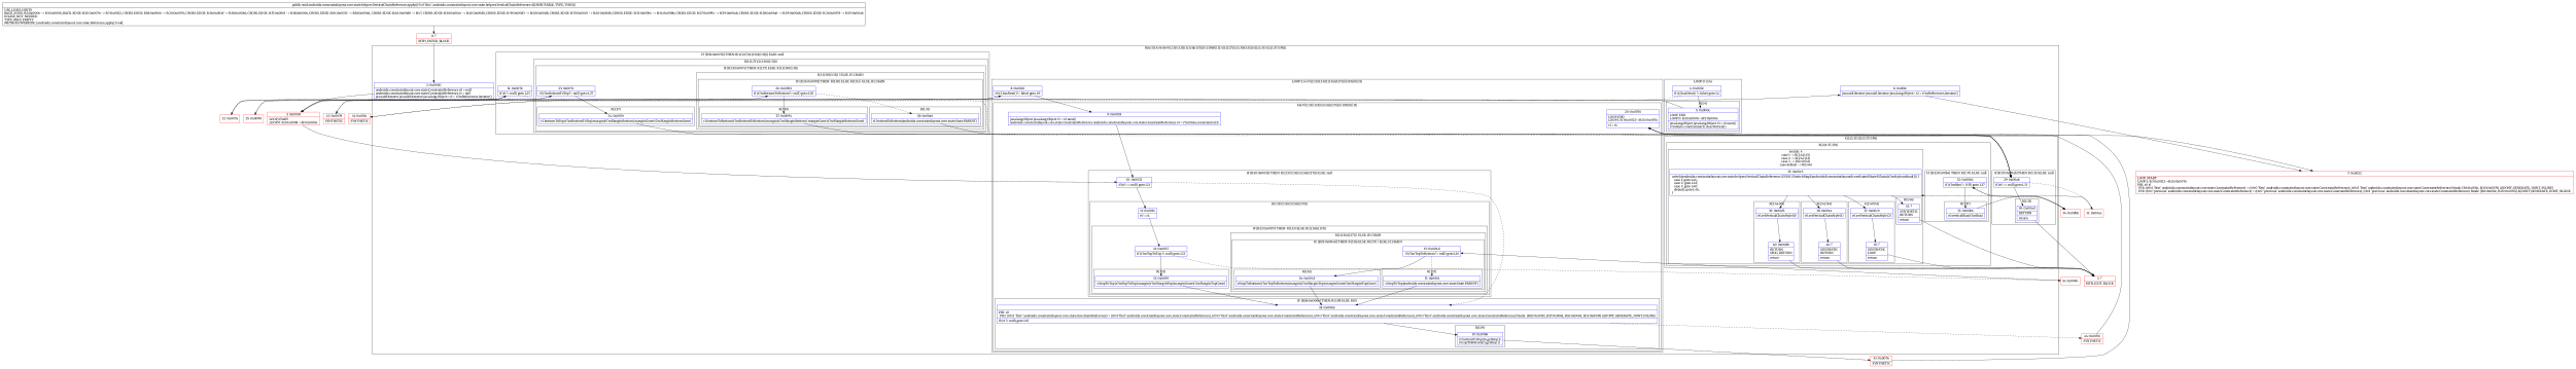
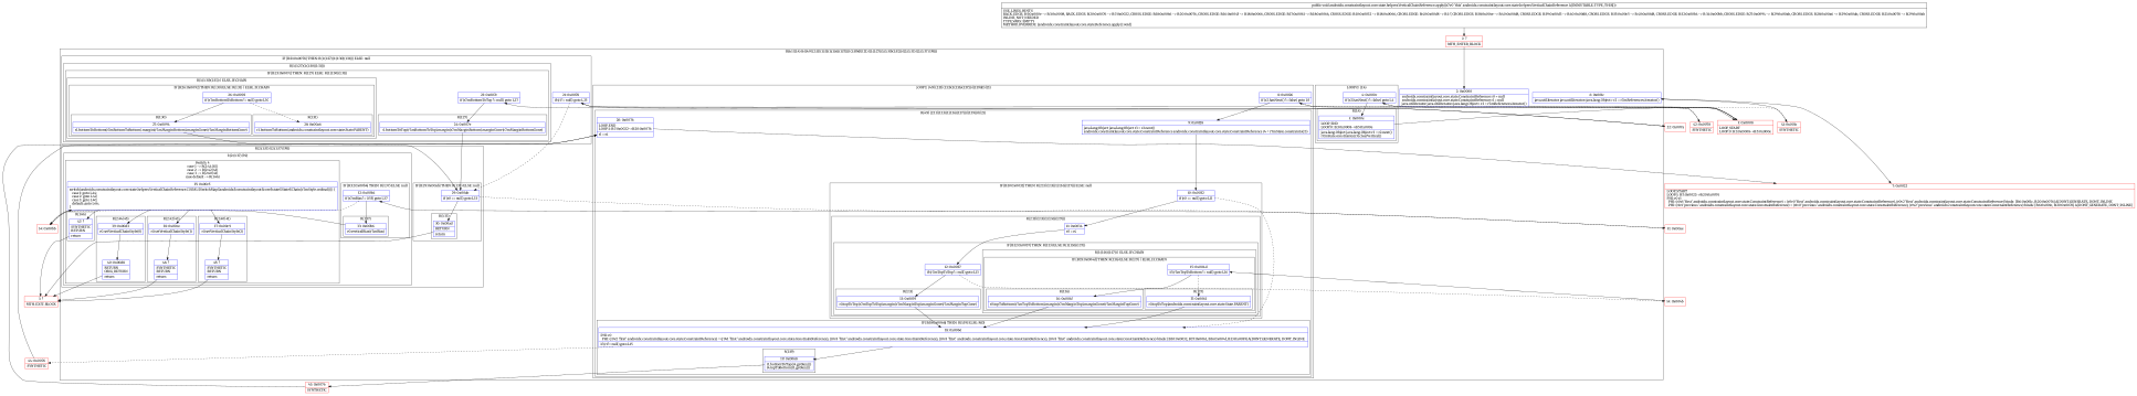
  digraph {
    fontname=Merriweather
    node [color=blue fontname=Merriweather shape=record]
    edge [fontname=Merriweather]
    n1 [label="{5\:\ 0x000e|LOOP_END\lLOOP:0: B:3:0x0008\-\>B:5:0x000e\l|java.lang.Object java.lang.Object r3 = r2.next()\lr7.mState.constraints(r3).clearVertical()\l}"]
    n2 [label="{4\:\ 0x000c|if (r2.hasNext() != false) goto L4\l}"]
    n3 [label="{13\:\ 0x0039|r0.topToTop(r7.mTopToTop).margin(r7.mMarginTop).marginGone(r7.mMarginTopGone)\l}"]
    n4 [label="{16\:\ 0x004f|r0.topToBottom(r7.mTopToBottom).margin(r7.mMarginTop).marginGone(r7.mMarginTopGone)\l}"]
    n5 [label="{17\:\ 0x0061|r0.topToTop(androidx.constraintlayout.core.state.State.PARENT)\l}"]
    n6 [label="{15\:\ 0x004d|if (r7.mTopToBottom != null) goto L16\l}"]
    n7 [label="{12\:\ 0x0037|if (r7.mTopToTop != null) goto L13\l}"]
    n8 [label="{11\:\ 0x0034|r0 = r4\l}"]
    n9 [label="{10\:\ 0x0032|if (r0 == null) goto L11\l}"]
    n10 [label="{19\:\ 0x0068|r1.bottomToTop(r4.getKey())\lr4.topToBottom(r1.getKey())\l}"]
    n11 [label="{18\:\ 0x0066|PHI: r0 \l  PHI: (r0v2 'first' androidx.constraintlayout.core.state.ConstraintReference) = (r0v1 'first' androidx.constraintlayout.core.state.ConstraintReference), (r0v3 'first' androidx.constraintlayout.core.state.ConstraintReference), (r0v3 'first' androidx.constraintlayout.core.state.ConstraintReference), (r0v3 'first' androidx.constraintlayout.core.state.ConstraintReference) binds: [B:10:0x0032, B:17:0x0061, B:16:0x004f, B:13:0x0039] A[DONT_GENERATE, DONT_INLINE]\l|if (r1 != null) goto L15\l}"]
    n12 [label="{9\:\ 0x0028|java.lang.Object java.lang.Object r3 = r2.next()\landroidx.constraintlayout.core.state.ConstraintReference androidx.constraintlayout.core.state.ConstraintReference r4 = r7.mState.constraints(r3)\l}"]
    n13 [label="{20\:\ 0x0076|LOOP_END\lLOOP:1: B:7:0x0022\-\>B:20:0x0076\l|r1 = r4\l}"]
    n14 [label="{8\:\ 0x0026|if (r2.hasNext() != false) goto L9\l}"]
    n15 [label="{24\:\ 0x007e|r1.bottomToTop(r7.mBottomToTop).margin(r7.mMarginBottom).marginGone(r7.mMarginBottomGone)\l}"]
    n16 [label="{27\:\ 0x0094|r1.bottomToBottom(r7.mBottomToBottom).margin(r7.mMarginBottom).marginGone(r7.mMarginBottomGone)\l}"]
    n17 [label="{28\:\ 0x00a6|r1.bottomToBottom(androidx.constraintlayout.core.state.State.PARENT)\l}"]
    n18 [label="{26\:\ 0x0092|if (r7.mBottomToBottom != null) goto L30\l}"]
    n19 [label="{23\:\ 0x007c|if (r7.mBottomToTop != null) goto L27\l}"]
    n20 [label="{21\:\ 0x0078|if (r1 != null) goto L25\l}"]
    n21 [label="{30\:\ 0x00ad|RETURN\l|return\l}"]
    n22 [label="{29\:\ 0x00ab|if (r0 == null) goto L33\l}"]
    n23 [label="{33\:\ 0x00b6|r0.verticalBias(r7.mBias)\l}"]
    n24 [label="{32\:\ 0x00b4|if (r7.mBias != 0.5f) goto L37\l}"]
    n25 [label="{39\:\ 0x00d3|r0.setVerticalChainStyle(0)\l}"]
    n26 [label="{40\:\ 0x00d8|RETURN\lORIG_RETURN\l|return\l}"]
    n27 [label="{38\:\ 0x00ce|r0.setVerticalChainStyle(1)\l}"]
    n28 [label="{46\:\ ?|SYNTHETIC\lRETURN\l|return\l}"]
    n29 [label="{37\:\ 0x00c9|r0.setVerticalChainStyle(2)\l}"]
-   n30 [label="{45\:\ ?|SYNTHETIC\lLOOP\l|return\l}"]
+   n30 [label="{45\:\ ?|SYNTHETIC\lRETURN\l|return\l}"]
    n31 [label="{47\:\ ?|SYNTHETIC\lRETURN\l|return\l}"]
    n32 [label="{35\:\ 0x00c5|switch(androidx.constraintlayout.core.state.helpers.VerticalChainReference.C01381.$SwitchMap$androidx$constraintlayout$core$state$State$Chain[r7.mStyle.ordinal()]) \{\l    case 1: goto L44;\l    case 2: goto L42;\l    case 3: goto L40;\l    default: goto L46;\l\}\l}"]
    n33 [label="{2\:\ 0x0000|androidx.constraintlayout.core.state.ConstraintReference r0 = null\landroidx.constraintlayout.core.state.ConstraintReference r1 = null\ljava.util.Iterator java.util.Iterator\<java.lang.Object\> r2 = r7.mReferences.iterator()\l}"]
    n34 [label="{6\:\ 0x001c|java.util.Iterator java.util.Iterator\<java.lang.Object\> r2 = r7.mReferences.iterator()\l}"]
    n35 [color=red label="{3\:\ 0x0008|LOOP_START\lLOOP:0: B:3:0x0008\-\>B:5:0x000e\l}"]
    n36 [color=red label="{41\:\ 0x001c|SYNTHETIC\l}"]
    n37 [color=red label="{14\:\ 0x004b}"]
    n38 [color=red label="{43\:\ 0x0076|SYNTHETIC\l}"]
    n39 [color=red label="{44\:\ 0x0076|SYNTHETIC\l}"]
    n40 [color=red label="{7\:\ 0x0022|LOOP_START\lLOOP:1: B:7:0x0022\-\>B:20:0x0076\lPHI: r0 r1 \l  PHI: (r0v1 'first' androidx.constraintlayout.core.state.ConstraintReference) = (r0v0 'first' androidx.constraintlayout.core.state.ConstraintReference), (r0v2 'first' androidx.constraintlayout.core.state.ConstraintReference) binds: [B:6:0x001c, B:20:0x0076] A[DONT_GENERATE, DONT_INLINE]\l  PHI: (r1v1 'previous' androidx.constraintlayout.core.state.ConstraintReference) = (r1v0 'previous' androidx.constraintlayout.core.state.ConstraintReference), (r1v2 'previous' androidx.constraintlayout.core.state.ConstraintReference) binds: [B:6:0x001c, B:20:0x0076] A[DONT_GENERATE, DONT_INLINE]\l}"]
    n41 [color=red label="{42\:\ 0x0078|SYNTHETIC\l}"]
-   n42 [color=red label="{25\:\ 0x0090}"]
    n43 [color=red label="{22\:\ 0x007a}"]
    n44 [color=red label="{1\:\ ?|MTH_EXIT_BLOCK\l}"]
    n45 [color=red label="{31\:\ 0x00ae}"]
    n46 [color=red label="{34\:\ 0x00bb}"]
    n47 [color=red label="{0\:\ ?|MTH_ENTER_BLOCK\l}"]
    n48 [label="{public void androidx.constraintlayout.core.state.helpers.VerticalChainReference.apply((r7v0 'this' androidx.constraintlayout.core.state.helpers.VerticalChainReference A[IMMUTABLE_TYPE, THIS]))  | USE_LINES_HINTS\lBACK_EDGE: B:5:0x000e \-\> B:3:0x0008, BACK_EDGE: B:20:0x0076 \-\> B:7:0x0022, CROSS_EDGE: B:18:0x0066 \-\> B:20:0x0076, CROSS_EDGE: B:16:0x004f \-\> B:18:0x0066, CROSS_EDGE: B:17:0x0061 \-\> B:18:0x0066, CROSS_EDGE: B:10:0x0032 \-\> B:18:0x0066, CROSS_EDGE: B:40:0x00d8 \-\> B:1:?, CROSS_EDGE: B:38:0x00ce \-\> B:40:0x00d8, CROSS_EDGE: B:39:0x00d3 \-\> B:40:0x00d8, CROSS_EDGE: B:35:0x00c5 \-\> B:40:0x00d8, CROSS_EDGE: B:32:0x00b4 \-\> B:34:0x00bb, CROSS_EDGE: B:27:0x0094 \-\> B:29:0x00ab, CROSS_EDGE: B:28:0x00a6 \-\> B:29:0x00ab, CROSS_EDGE: B:21:0x0078 \-\> B:29:0x00ab\lINLINE_NOT_NEEDED\lTYPE_VARS: EMPTY\lMETHOD_OVERRIDE: [androidx.constraintlayout.core.state.Reference.apply():void]\l}" color=""]
    subgraph cluster_1 {
      label="R(6:1|(1:4)|6|(4:9|(2:11|(1:13)(1:(1:16)(1:17)))|(1:19)(0)|21)|(1:(1:27)(1:(1:30)(1:31)))|(2:(1:33)|(2:(1:37)|39)))"
      n33
      n34
      subgraph cluster_2 {
        label="LOOP:0: (1:4)"
        n2
        subgraph cluster_3 {
          label="R(1:4)"
          n1
        }
      }
      subgraph cluster_4 {
        label="LOOP:1: (4:9|(2:11|(1:13)(1:(1:16)(1:17)))|(1:19)(0)|21)"
        n14
        subgraph cluster_5 {
          label="R(4:9|(2:11|(1:13)(1:(1:16)(1:17)))|(1:19)(0)|21)"
          n12
          n13
          subgraph cluster_6 {
            label="IF [B:10:0x0032] THEN: R(2:11|(1:13)(1:(1:16)(1:17))) ELSE: null"
            n9
            subgraph cluster_7 {
              label="R(2:11|(1:13)(1:(1:16)(1:17)))"
              n8
              subgraph cluster_8 {
                label="IF [B:12:0x0037] THEN: R(1:13) ELSE: R(1:(1:16)(1:17))"
                n7
                subgraph cluster_9 {
                  label="R(1:13)"
                  n3
                }
                subgraph cluster_10 {
                  label="R(1:(1:16)(1:17)) | ELSE_IF_CHAIN\l"
                  subgraph cluster_11 {
                    label="IF [B:15:0x004d] THEN: R(1:16) ELSE: R(1:17) | ELSE_IF_CHAIN\l"
                    n6
                    subgraph cluster_12 {
                      label="R(1:16)"
                      n4
                    }
                    subgraph cluster_13 {
                      label="R(1:17)"
                      n5
                    }
                  }
                }
              }
            }
          }
          subgraph cluster_14 {
            label="IF [B:18:0x0066] THEN: R(1:19) ELSE: R(0)"
            n11
            subgraph cluster_15 {
              label="R(1:19)"
              n10
            }
            subgraph cluster_16 {
              label="R(0)"
            }
          }
        }
      }
      subgraph cluster_17 {
        label="IF [B:21:0x0078] THEN: R(1:(1:27)(1:(1:30)(1:31))) ELSE: null"
        n20
        subgraph cluster_18 {
          label="R(1:(1:27)(1:(1:30)(1:31)))"
          subgraph cluster_19 {
            label="IF [B:23:0x007c] THEN: R(1:27) ELSE: R(1:(1:30)(1:31))"
            n19
            subgraph cluster_20 {
              label="R(1:27)"
              n15
            }
            subgraph cluster_21 {
              label="R(1:(1:30)(1:31)) | ELSE_IF_CHAIN\l"
              subgraph cluster_22 {
                label="IF [B:26:0x0092] THEN: R(1:30) ELSE: R(1:31) | ELSE_IF_CHAIN\l"
                n18
                subgraph cluster_23 {
                  label="R(1:30)"
                  n16
                }
                subgraph cluster_24 {
                  label="R(1:31)"
                  n17
                }
              }
            }
          }
        }
      }
      subgraph cluster_25 {
        label="R(2:(1:33)|(2:(1:37)|39))"
        subgraph cluster_26 {
          label="IF [B:29:0x00ab] THEN: R(1:33) ELSE: null"
          n22
          subgraph cluster_27 {
            label="R(1:33)"
            n21
          }
        }
        subgraph cluster_28 {
          label="R(2:(1:37)|39)"
          subgraph cluster_29 {
            label="IF [B:32:0x00b4] THEN: R(1:37) ELSE: null"
            n24
            subgraph cluster_30 {
              label="R(1:37)"
              n23
            }
          }
          subgraph cluster_31 {
            label="Switch: 4\n case 1 -> R(2:44|45)\n case 2 -> R(2:42|43)\n case 3 -> R(2:40|41)\n case default -> R(1:46)"
            n32
            subgraph cluster_32 {
              label="R(2:44|45)"
              n25
              n26
            }
            subgraph cluster_33 {
              label="R(2:42|43)"
              n27
              n28
            }
            subgraph cluster_34 {
              label="R(2:40|41)"
              n29
              n30
            }
            subgraph cluster_35 {
              label="R(1:46)"
              n31
            }
          }
        }
      }
    }
    n1 -> n35
    n2 -> n1
    n2 -> n36 [style=dashed]
    n3 -> n11
    n4 -> n11
    n5 -> n11
    n6 -> n4
    n6 -> n5 [style=dashed]
    n7 -> n3
    n7 -> n37 [style=dashed]
    n8 -> n7
    n9 -> n8
    n9 -> n11 [style=dashed]
    n10 -> n38
    n11 -> n10
    n11 -> n39 [style=dashed]
    n12 -> n9
    n13 -> n40
    n14 -> n12
    n14 -> n41 [style=dashed]
    n15 -> n22
    n16 -> n22
-   n17 -> n22
    n18 -> n16
    n18 -> n17 [style=dashed]
    n19 -> n15
-   n19 -> n42 [style=dashed]
    n20 -> n22 [style=dashed]
    n20 -> n43
    n21 -> n44
    n22 -> n21
    n22 -> n45 [style=dashed]
    n23 -> n46
    n24 -> n23
    n24 -> n46 [style=dashed]
    n25 -> n26
    n26 -> n44
    n27 -> n28
    n28 -> n44
    n29 -> n30
    n30 -> n44
    n31 -> n44
    n32 -> n25
    n32 -> n27
    n32 -> n29
    n32 -> n31
    n33 -> n35
    n34 -> n40
-   n35 -> n9
+   n35 -> n2
    n35 -> n14
    n36 -> n34
    n37 -> n6
    n38 -> n13
    n39 -> n13
    n41 -> n20
-   n42 -> n18
    n43 -> n19
    n45 -> n24
    n46 -> n32
    n47 -> n33
    n48 -> n47
  }
